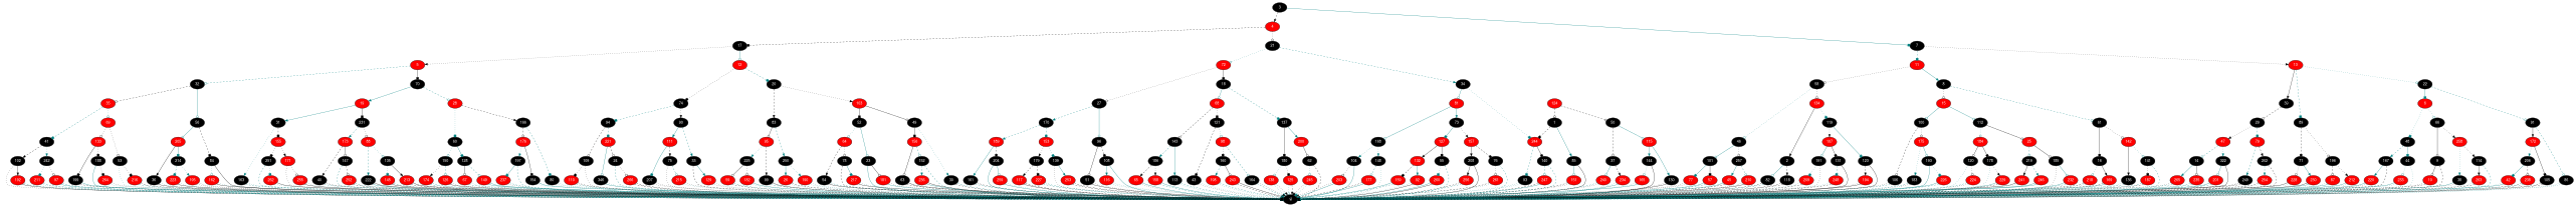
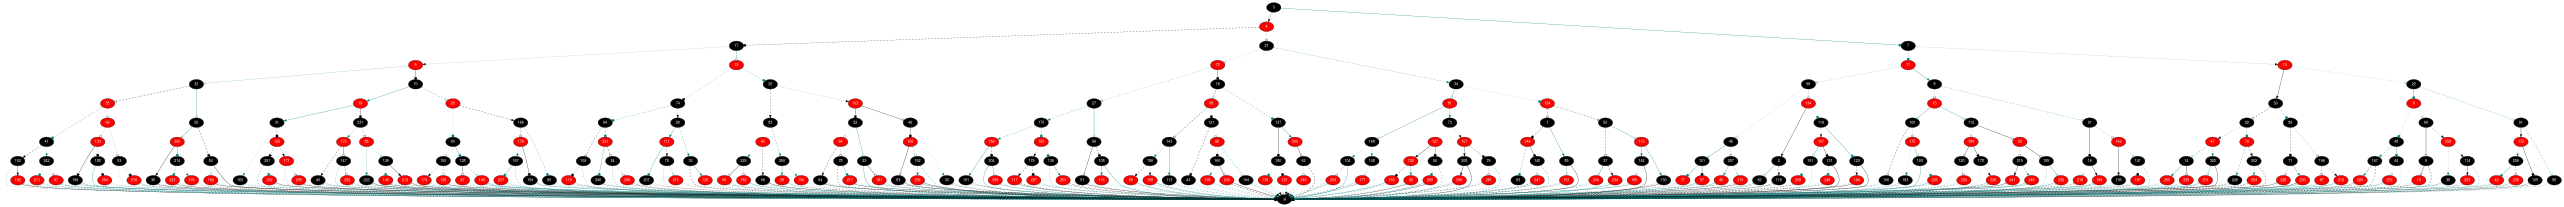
  digraph {
    node [fillcolor=" black" fontcolor=" white" fontname="Helvetica,Arial,sans-serif" style=filled]
    edge [arrowhead=odot color=teal fontname="Helvetica,Arial,sans-serif" style=dotted]
    nil
    3
    4 [fillcolor=" red"]
    21
    72 [fillcolor=" red"]
    27
    96
    51
    108
    116 [fillcolor=" red"]
    170
    153 [fillcolor=" red"]
    179
    117 [fillcolor=" red"]
    227 [fillcolor=" red"]
    139
    253 [fillcolor=" red"]
    189 [fillcolor=" red"]
    161
    204
    259 [fillcolor=" red"]
    18
    137
    180
    125 [fillcolor=" red"]
    138 [fillcolor=" red"]
    200 [fillcolor=" red"]
    62
    245 [fillcolor=" red"]
    68 [fillcolor=" red"]
    143
    186
    158 [fillcolor=" red"]
    65 [fillcolor=" red"]
    113
    121
    43
    98 [fillcolor=" red"]
    160
    243 [fillcolor=" red"]
    198 [fillcolor=" red"]
    164
    34
    81 [fillcolor=" red"]
    73
    127 [fillcolor=" red"]
    132 [fillcolor=red]
    92 [fillcolor=" red"]
    159 [fillcolor=" red"]
    55
    260 [fillcolor=" red"]
    157 [fillcolor=" red"]
    208
    256 [fillcolor=" red"]
    76
    261 [fillcolor=" red"]
    168
    104
    203 [fillcolor=" red"]
    148
    177 [fillcolor=" red"]
    124 [fillcolor=" red"]
    1
    85
    151 [fillcolor=" red"]
    244 [fillcolor=" red"]
    93
    140
    247 [fillcolor=" red"]
    50
    115 [fillcolor=" red"]
    144
    165 [fillcolor=" red"]
    130
    37
    234 [fillcolor=" red"]
    240 [fillcolor=" red"]
    17
    5 [fillcolor=" red"]
    70
    28 [fillcolor=" red"]
    166
    80
    176 [fillcolor=" red"]
    197
    237 [fillcolor=" red"]
    154
    60
    150
    174 [fillcolor=" red"]
    126 [fillcolor=" red"]
    128
    67 [fillcolor=" red"]
    149 [fillcolor=" red"]
    19 [fillcolor=" red"]
    231
    173 [fillcolor=" red"]
    40
    147
    252 [fillcolor=" red"]
    88 [fillcolor=" red"]
    222
    135
    145 [fillcolor=" red"]
    213 [fillcolor=" red"]
    31
    163
    155 [fillcolor=" red"]
    251
    262 [fillcolor=" red"]
    171 [fillcolor=red]
    255 [fillcolor=" red"]
    32
    56
    205 [fillcolor=" red"]
    214
    195 [fillcolor=" red"]
    223 [fillcolor=" red"]
    36
    84
    162 [fillcolor=" red"]
    35 [fillcolor=" red"]
    41
    102
    192 [fillcolor=" red"]
    242
    211 [fillcolor=" red"]
    97 [fillcolor=" red"]
    69 [fillcolor=red]
    133 [fillcolor=" red"]
    199
    188
    264 [fillcolor=" red"]
    53
    216 [fillcolor=" red"]
    12 [fillcolor=" red"]
    20
    103 [fillcolor=" red"]
    49
    30
    156 [fillcolor=" red"]
    63
    152
    236 [fillcolor=" red"]
    52
    23
    181 [fillcolor=" red"]
    64 [fillcolor=" red"]
    78
    217 [fillcolor=" red"]
    54
    83
    250
    190 [fillcolor=" red"]
    26 [fillcolor=" red"]
    95 [fillcolor=" red"]
    225
    182 [fillcolor=" red"]
    59 [fillcolor=" red"]
    99
    74
    94
    221 [fillcolor=" red"]
    n164 [label=346]
    24
    266 [fillcolor=" red"]
    109
    110 [fillcolor=" red"]
    90
    33
    129 [fillcolor=" red"]
    111 [fillcolor=" red"]
    75
    215 [fillcolor=" red"]
    207
    7
    11 [fillcolor=" red"]
    58
    134 [fillcolor=" red"]
    119
    107 [fillcolor=" red"]
    191
    209 [fillcolor=" red"]
    131
    248 [fillcolor=" red"]
    123
    194 [fillcolor=" red"]
    2
    118
    82
    46
    101
    57 [fillcolor=" red"]
    77 [fillcolor=" red"]
    257
    210 [fillcolor=" red"]
    45 [fillcolor=" red"]
    8
    61
    16
    169 [fillcolor=" red"]
    218 [fillcolor=" red"]
    142 [fillcolor=" red"]
    136
    141
    187 [fillcolor=" red"]
    15 [fillcolor=" red"]
    100
    106
    175 [fillcolor=" red"]
    193
    226 [fillcolor=" red"]
    183
    112
    184 [fillcolor=" red"]
    178
    229 [fillcolor=" red"]
    120
    224 [fillcolor=" red"]
    25 [fillcolor=" red"]
    185
    232 [fillcolor=" red"]
    219
    241 [fillcolor=" red"]
    246 [fillcolor=" red"]
    13 [fillcolor=" red"]
    39
    29
    47 [fillcolor=" red"]
    14
    235 [fillcolor=" red"]
    265 [fillcolor=" red"]
    n233 [label=322]
    201 [fillcolor=" red"]
    79 [fillcolor=" red"]
    249
    202
    254 [fillcolor=" red"]
    89
    71
    230 [fillcolor=" red"]
    228 [fillcolor=" red"]
    196
    212 [fillcolor=" red"]
    87 [fillcolor=" red"]
    22
    91
    172 [fillcolor=" red"]
    206
    238 [fillcolor=" red"]
    42 [fillcolor=" red"]
    105
    86
    6 [fillcolor=" red"]
    48
    44
    233 [fillcolor=" red"]
    167
    220 [fillcolor=" red"]
    66
    9
    10 [fillcolor=" red"]
    258 [fillcolor=" red"]
    114
    263 [fillcolor=" red"]
    38
    subgraph sub_1 {
      nil
      3
      4
      21
      72
      27
      96
      51
      108
      116
      170
      153
      179
      117
      227
      139
      253
      189
      161
      204
      259
      18
      137
      180
      125
      138
      200
      62
      245
      68
      143
      186
      158
      65
      113
      121
      43
      98
      160
      243
      198
      164
      34
      81
      73
      127
      132
      92
      159
      55
      260
      157
      208
      256
      76
      261
      168
      104
      203
      148
      177
      124
      1
      85
      151
      244
      93
      140
      247
      50
      115
      144
      165
      130
      37
      234
      240
      17
      5
      70
      28
      166
      80
      176
      197
      237
      154
      60
      150
      174
      126
      128
      67
      149
      19
      231
      173
      40
      147
      252
      88
      222
      135
      145
      213
      31
      163
      155
      251
      262
      171
      255
      32
      56
      205
      214
      195
      223
      36
      84
      162
      35
      41
      102
      192
      242
      211
      97
      69
      133
      199
      188
      264
      53
      216
      12
      20
      103
      49
      30
      156
      63
      152
      236
      52
      23
      181
      64
      78
      217
      54
      83
      250
      190
      26
      95
      225
      182
      59
      99
      74
      94
      221
      n164
      24
      266
      109
      110
      90
      33
      129
      111
      75
      215
      207
      7
      11
      58
      134
      119
      107
      191
      209
      131
      248
      123
      194
      2
      118
      82
      46
      101
      57
      77
      257
      210
      45
      8
      61
      16
      169
      218
      142
      136
      141
      187
      15
      100
      106
      175
      193
      226
      183
      112
      184
      178
      229
      120
      224
      25
      185
      232
      219
      241
      246
      13
      39
      29
      47
      14
      235
      265
      n233
      201
      79
      249
      202
      254
      89
      71
      230
      228
      196
      212
      87
      22
      91
      172
      206
      238
      42
      105
      86
      6
      48
      44
      233
      167
      220
      66
      9
      10
      258
      114
      263
      38
    }
    3 -> 4 [arrowhead=normal color=black style=dashed]
    3 -> 7 [arrowhead=box style=solid]
    4 -> 21 [color=black]
    4 -> 17 [arrowhead=box color=black style=dashed]
    21 -> 72
    21 -> 34 [arrowhead=normal style=dashed]
    72 -> 27 [color=black]
    72 -> 18 [arrowhead=box color=black style=solid]
    27 -> 96 [style=solid]
    27 -> 170 [arrowhead=normal style=dashed]
    96 -> 51 [color=black style=solid]
    96 -> 108 [arrowhead=box color=black style=dashed]
    51 -> nil [arrowhead=box color=black style=solid]
    51 -> nil [arrowhead=normal color=black]
    108 -> nil [arrowhead=normal style=solid]
    108 -> 116 [arrowhead=normal style=solid]
    116 -> nil
    116 -> nil
    170 -> 153 [arrowhead=box style=dashed]
    170 -> 189 [arrowhead=normal style=dashed]
    153 -> 179 [arrowhead=normal color=black]
    153 -> 139 [arrowhead=box]
    179 -> 117 [arrowhead=normal color=black style=dashed]
    179 -> 227 [arrowhead=box color=black style=dashed]
    117 -> nil [color=black style=solid]
    117 -> nil [arrowhead=normal color=black style=dashed]
    227 -> nil [arrowhead=normal style=dashed]
    227 -> nil [style=dashed]
    139 -> nil [arrowhead=box color=black]
    139 -> 253 [arrowhead=normal style=solid]
    253 -> nil [color=black style=dashed]
    253 -> nil [color=black style=dashed]
    189 -> 161 [arrowhead=normal style=solid]
    189 -> 204 [arrowhead=box color=black style=dashed]
    161 -> nil [style=dashed]
    161 -> nil [arrowhead=normal color=black style=dashed]
    204 -> nil [arrowhead=normal style=solid]
    204 -> 259 [style=solid]
    259 -> nil [style=solid]
    259 -> nil [arrowhead=box]
    18 -> 137 [arrowhead=box style=dashed]
    18 -> 68 [style=solid]
    137 -> 180 [arrowhead=box color=black style=solid]
    137 -> 200 [arrowhead=normal style=solid]
    180 -> 125 [arrowhead=box color=black]
-   180 -> 138
+   180 -> 138 [arrowhead=box]
    125 -> nil
    125 -> nil [arrowhead=normal color=black style=dashed]
    138 -> nil [arrowhead=normal]
    138 -> nil [arrowhead=normal color=black]
    200 -> 62 [color=black style=solid]
    62 -> nil [arrowhead=normal color=black style=dashed]
    62 -> 245
    245 -> nil [arrowhead=box color=black]
    245 -> nil [arrowhead=box]
    68 -> 143 [color=black style=dashed]
    68 -> 121 [arrowhead=box color=black]
    143 -> 186 [arrowhead=normal style=dashed]
    143 -> 113 [arrowhead=normal style=solid]
    186 -> 158 [arrowhead=normal color=black]
    186 -> 65 [arrowhead=normal color=black style=dashed]
    158 -> nil [arrowhead=normal style=dashed]
    158 -> nil [style=solid]
    65 -> nil [arrowhead=normal color=black]
    65 -> nil [style=solid]
    113 -> nil [arrowhead=box]
    113 -> nil [arrowhead=box style=dashed]
    121 -> 43 [arrowhead=box color=black style=dashed]
    121 -> 98
    43 -> nil [arrowhead=normal color=black]
    43 -> nil [arrowhead=normal]
    98 -> 160 [arrowhead=box color=black]
    98 -> 164 [style=dashed]
    160 -> 243 [color=black style=solid]
    160 -> 198 [arrowhead=normal style=dashed]
    243 -> nil [arrowhead=box color=black style=dashed]
    243 -> nil [arrowhead=normal color=black style=solid]
    198 -> nil [arrowhead=normal]
    198 -> nil [style=dashed]
    164 -> nil [arrowhead=normal style=dashed]
    164 -> nil [arrowhead=normal color=black]
    34 -> 81 [style=solid]
-   34 -> 244 [arrowhead=box]
+   34 -> 124 [arrowhead=box]
    81 -> 73 [arrowhead=normal style=solid]
    81 -> 168 [style=solid]
-   73 -> 127 [arrowhead=box style=solid]
    73 -> 157 [arrowhead=normal color=black]
    127 -> 132 [arrowhead=normal color=black style=solid]
    127 -> 55 [arrowhead=box color=black style=solid]
    132 -> 92 [arrowhead=normal style=solid]
    132 -> 159 [arrowhead=box color=black style=dashed]
    92 -> nil [arrowhead=normal]
    92 -> nil [color=black style=solid]
    159 -> nil [arrowhead=normal style=solid]
    159 -> nil [style=dashed]
    55 -> nil [arrowhead=normal style=dashed]
    55 -> 260 [arrowhead=box]
    260 -> nil [style=solid]
    260 -> nil [arrowhead=normal color=black style=solid]
    157 -> 208 [arrowhead=normal color=black style=solid]
    157 -> 76 [arrowhead=box color=black style=dashed]
    208 -> nil [arrowhead=box color=black style=solid]
    208 -> 256 [arrowhead=normal color=black style=solid]
    256 -> nil [arrowhead=box color=black style=dashed]
    256 -> nil [style=dashed]
    76 -> nil [arrowhead=box style=dashed]
    76 -> 261 [color=black]
    261 -> nil [arrowhead=normal color=black style=dashed]
    261 -> nil [arrowhead=normal]
    168 -> 104 [arrowhead=normal]
    168 -> 148 [arrowhead=normal]
    104 -> nil [arrowhead=box style=solid]
    104 -> 203 [color=black]
    203 -> nil [arrowhead=normal color=black]
    203 -> nil [style=solid]
    148 -> nil [arrowhead=box]
    148 -> 177 [style=dashed]
    177 -> nil [arrowhead=normal color=black style=dashed]
    177 -> nil [arrowhead=box style=solid]
    124 -> 1 [color=black style=dashed]
    124 -> 50 [color=black style=dashed]
    1 -> 85 [arrowhead=normal style=solid]
    1 -> 244 [arrowhead=box color=black style=dashed]
    85 -> nil [arrowhead=box color=black style=solid]
    85 -> 151 [style=solid]
    151 -> nil [arrowhead=normal color=black style=dashed]
    151 -> nil [color=black]
    244 -> 93 [arrowhead=box style=dashed]
    244 -> 140 [arrowhead=box color=black style=solid]
    93 -> nil
    93 -> nil
    140 -> nil [arrowhead=box style=dashed]
    140 -> 247 [style=dashed]
    247 -> nil [color=black style=dashed]
    247 -> nil [arrowhead=normal style=solid]
    50 -> 115 [style=solid]
    50 -> 37 [color=black style=dashed]
    115 -> 144 [arrowhead=normal style=solid]
    115 -> 130 [arrowhead=normal style=solid]
    144 -> nil [color=black style=solid]
    144 -> 165
    165 -> nil
    165 -> nil [style=solid]
    130 -> nil [arrowhead=box color=black]
    130 -> nil [arrowhead=box color=black style=solid]
    37 -> 234 [arrowhead=normal color=black style=dashed]
    37 -> 240 [style=solid]
    234 -> nil
    234 -> nil [arrowhead=normal style=solid]
    240 -> nil [style=dashed]
    240 -> nil [arrowhead=normal color=black]
    17 -> 5 [arrowhead=normal color=black]
    17 -> 12 [style=solid]
    5 -> 70 [arrowhead=box color=black style=solid]
    5 -> 32 [style=dashed]
    70 -> 28 [style=dashed]
    70 -> 19 [arrowhead=normal style=solid]
    28 -> 166 [arrowhead=normal color=black style=dashed]
    28 -> 60 [arrowhead=box]
    166 -> 80 [arrowhead=box style=dashed]
    166 -> 176 [color=black style=dashed]
    80 -> nil [arrowhead=box]
    80 -> nil [arrowhead=normal]
    176 -> 197 [arrowhead=normal]
    176 -> 154 [arrowhead=box color=black style=solid]
    197 -> nil [arrowhead=normal style=dashed]
    197 -> 237 [arrowhead=box style=solid]
    237 -> nil [color=black]
    237 -> nil [arrowhead=box style=dashed]
    154 -> nil [arrowhead=normal]
    154 -> nil [arrowhead=normal style=solid]
    60 -> 150
    60 -> 128 [arrowhead=box style=solid]
    150 -> 174 [arrowhead=normal color=black]
    150 -> 126 [style=dashed]
    174 -> nil [style=dashed]
    174 -> nil [style=dashed]
    126 -> nil [color=black style=solid]
    126 -> nil [arrowhead=normal color=black]
    128 -> 67 [color=black style=solid]
    128 -> 149 [style=dashed]
    67 -> nil [style=dashed]
    67 -> nil [arrowhead=box]
    149 -> nil [arrowhead=box style=solid]
    149 -> nil [style=solid]
    19 -> 231 [arrowhead=box color=black style=solid]
    19 -> 31 [arrowhead=normal style=solid]
    231 -> 173 [arrowhead=normal style=dashed]
    231 -> 88 [color=black]
    173 -> 40 [arrowhead=normal color=black style=dashed]
    173 -> 147 [color=black style=solid]
    40 -> nil [style=dashed]
    40 -> nil [color=black style=dashed]
    147 -> nil [style=dashed]
    147 -> 252 [color=black style=dashed]
    252 -> nil [arrowhead=box color=black style=dashed]
    252 -> nil [style=dashed]
    88 -> 222 [arrowhead=normal style=dashed]
    88 -> 135
    222 -> nil [style=solid]
    222 -> nil [arrowhead=normal color=black style=solid]
    135 -> 145 [arrowhead=box]
    135 -> 213 [arrowhead=normal color=black style=solid]
    145 -> nil [color=black style=solid]
    145 -> nil [arrowhead=box style=dashed]
    213 -> nil [arrowhead=box color=black style=dashed]
    213 -> nil [arrowhead=box color=black style=solid]
    31 -> 163 [arrowhead=normal]
    31 -> 155 [arrowhead=box color=black style=dashed]
    163 -> nil [arrowhead=box style=dashed]
    163 -> nil
    155 -> 251 [arrowhead=box color=black]
    155 -> 171 [arrowhead=normal color=black]
    251 -> nil [style=dashed]
    251 -> 262 [arrowhead=box]
    262 -> nil
    262 -> nil [color=black style=solid]
    171 -> nil [color=black]
    171 -> 255 [color=black]
    255 -> nil [color=black style=solid]
    255 -> nil [arrowhead=normal]
    32 -> 56 [style=solid]
    32 -> 35 [color=black style=dashed]
    56 -> 205 [style=solid]
    56 -> 84 [arrowhead=box color=black style=dashed]
    205 -> 214 [arrowhead=box style=solid]
    205 -> 36 [arrowhead=normal color=black style=solid]
    214 -> 195 [arrowhead=normal]
    214 -> 223 [arrowhead=box style=dashed]
    195 -> nil [arrowhead=normal color=black]
    195 -> nil [arrowhead=box color=black]
    223 -> nil [arrowhead=normal color=black style=solid]
    223 -> nil
    36 -> nil [color=black style=solid]
    36 -> nil
    84 -> nil [arrowhead=box color=black style=solid]
    84 -> 162
    162 -> nil [arrowhead=box color=black style=solid]
    162 -> nil [arrowhead=normal]
    35 -> 41 [arrowhead=box style=dashed]
    35 -> 69
    41 -> 102 [arrowhead=normal color=black style=dashed]
    41 -> 242 [arrowhead=normal]
    102 -> nil [color=black]
    102 -> 192 [arrowhead=normal color=black style=solid]
    192 -> nil [arrowhead=normal color=black style=solid]
    192 -> nil [arrowhead=normal style=dashed]
    242 -> 211 [arrowhead=box]
    242 -> 97 [color=black]
    211 -> nil [arrowhead=normal]
    211 -> nil [style=dashed]
    97 -> nil [arrowhead=normal style=solid]
    97 -> nil [arrowhead=normal style=dashed]
    69 -> 133 [color=black]
    69 -> 53 [color=black]
    133 -> 199 [arrowhead=box color=black style=solid]
    133 -> 188 [arrowhead=box color=black]
    199 -> nil [arrowhead=normal color=black style=dashed]
    199 -> nil [arrowhead=normal style=solid]
    188 -> nil [style=solid]
    188 -> 264 [arrowhead=box color=black]
    264 -> nil [arrowhead=box]
    264 -> nil [color=black]
    53 -> nil [arrowhead=box]
    53 -> 216 [arrowhead=box color=black]
    216 -> nil [arrowhead=normal style=dashed]
    216 -> nil [arrowhead=normal color=black style=dashed]
    12 -> 20 [arrowhead=box style=dashed]
    12 -> 74 [arrowhead=box color=black]
    20 -> 103 [arrowhead=normal color=black]
    20 -> 83 [arrowhead=normal color=black style=dashed]
    103 -> 49 [color=black style=solid]
    103 -> 52 [arrowhead=box color=black style=solid]
    49 -> 30 [arrowhead=normal]
    49 -> 156 [arrowhead=box color=black style=solid]
    30 -> nil [arrowhead=box color=black style=dashed]
    30 -> nil [style=dashed]
    156 -> 63 [color=black style=solid]
    156 -> 152 [style=dashed]
    63 -> nil [arrowhead=normal color=black style=dashed]
    63 -> nil [arrowhead=normal color=black style=solid]
    152 -> nil [arrowhead=box style=dashed]
    152 -> 236 [arrowhead=normal style=dashed]
    236 -> nil [style=solid]
    236 -> nil [arrowhead=box color=black style=solid]
    52 -> 23 [style=solid]
    52 -> 64
    23 -> nil [arrowhead=normal style=solid]
    23 -> 181 [color=black style=solid]
    181 -> nil [arrowhead=box style=solid]
    181 -> nil [color=black]
    64 -> 78 [color=black]
    64 -> 54 [arrowhead=normal color=black style=dashed]
    78 -> nil [color=black style=dashed]
    78 -> 217 [arrowhead=box style=solid]
    217 -> nil [arrowhead=box color=black style=solid]
    217 -> nil [arrowhead=normal]
    54 -> nil [arrowhead=normal color=black style=solid]
    54 -> nil [arrowhead=normal style=dashed]
    83 -> 250 [arrowhead=normal style=dashed]
-   83 -> 95 [color=black style=solid]
    250 -> 190 [arrowhead=normal]
    250 -> 26 [arrowhead=normal style=solid]
    190 -> nil [arrowhead=normal]
    190 -> nil
    26 -> nil
    26 -> nil [arrowhead=box color=black style=dashed]
    95 -> 225 [arrowhead=normal]
    95 -> 99 [arrowhead=normal color=black style=dashed]
    225 -> 182 [color=black]
    225 -> 59 [color=black style=solid]
    182 -> nil
    182 -> nil [style=solid]
    59 -> nil [arrowhead=normal color=black style=dashed]
    59 -> nil [arrowhead=normal style=dashed]
    99 -> nil [arrowhead=box style=dashed]
    99 -> nil [color=black style=solid]
    74 -> 94 [arrowhead=box style=dashed]
    74 -> 90 [arrowhead=normal color=black]
    94 -> 221 [arrowhead=box style=dashed]
    94 -> 109 [color=black style=dashed]
-   221 -> n164 [style=solid]
+   221 -> n164 [arrowhead=box style=solid]
    221 -> 24 [color=black style=dashed]
    n164 -> nil [arrowhead=normal style=solid]
    n164 -> nil [arrowhead=normal]
    24 -> nil [arrowhead=normal style=dashed]
    24 -> 266 [color=black]
    266 -> nil [arrowhead=normal color=black style=dashed]
    266 -> nil [arrowhead=normal color=black style=dashed]
    109 -> nil [color=black]
    109 -> 110 [arrowhead=box color=black]
    110 -> nil [arrowhead=box style=dashed]
    110 -> nil [arrowhead=normal color=black style=dashed]
    90 -> 33 [arrowhead=normal style=dashed]
    90 -> 111 [arrowhead=normal style=solid]
    33 -> nil [arrowhead=box color=black style=dashed]
    33 -> 129 [arrowhead=normal style=solid]
    129 -> nil [arrowhead=normal color=black]
    129 -> nil
    111 -> 75 [arrowhead=normal color=black style=dashed]
    111 -> 207 [arrowhead=box style=solid]
    75 -> nil [color=black]
    75 -> 215 [style=dashed]
    215 -> nil [arrowhead=normal]
    215 -> nil [arrowhead=normal color=black]
    207 -> nil [color=black]
    207 -> nil [arrowhead=box color=black]
    7 -> 11 [arrowhead=box style=dashed]
    7 -> 13 [arrowhead=normal color=black]
    11 -> 58 [color=black]
    11 -> 8 [arrowhead=normal style=solid]
    58 -> 134 [color=black]
    58 -> 46
    134 -> 119 [arrowhead=box]
    134 -> 2 [arrowhead=normal color=black style=solid]
    119 -> 107 [arrowhead=normal color=black]
    119 -> 123 [arrowhead=box style=solid]
    107 -> 191 [style=solid]
    107 -> 131 [arrowhead=box color=black style=solid]
    191 -> nil [color=black]
    191 -> 209 [arrowhead=box]
    209 -> nil [arrowhead=normal]
    209 -> nil [arrowhead=normal color=black style=dashed]
    131 -> nil [arrowhead=box color=black style=solid]
    131 -> 248 [arrowhead=box style=dashed]
    248 -> nil [arrowhead=normal]
    248 -> nil [color=black style=dashed]
    123 -> nil [color=black style=solid]
    123 -> 194 [arrowhead=normal color=black style=dashed]
    194 -> nil [color=black]
    194 -> nil [arrowhead=normal color=black style=solid]
    2 -> 118 [arrowhead=normal color=black style=dashed]
    2 -> 82 [style=solid]
    118 -> nil [arrowhead=box color=black style=dashed]
    118 -> nil [arrowhead=normal color=black style=dashed]
    82 -> nil [arrowhead=normal color=black style=dashed]
    82 -> nil [style=dashed]
    46 -> 101 [style=solid]
    46 -> 257 [color=black]
    101 -> 57 [arrowhead=box color=black style=solid]
    101 -> 77 [arrowhead=box style=solid]
    57 -> nil [arrowhead=normal style=solid]
    57 -> nil [arrowhead=box style=dashed]
    77 -> nil [color=black]
    77 -> nil [arrowhead=normal color=black]
    257 -> 210 [style=dashed]
    257 -> 45 [arrowhead=normal style=solid]
    210 -> nil [color=black]
    210 -> nil [color=black style=solid]
    45 -> nil [style=solid]
    45 -> nil [color=black style=dashed]
    8 -> 61 [style=dashed]
    8 -> 15 [color=black]
    61 -> 16 [arrowhead=box color=black style=solid]
    61 -> 142 [color=black]
    16 -> 169 [arrowhead=normal color=black style=solid]
    16 -> 218
    169 -> nil [arrowhead=box color=black style=dashed]
    169 -> nil [arrowhead=normal style=solid]
    218 -> nil [arrowhead=normal color=black style=dashed]
    218 -> nil [arrowhead=normal]
    142 -> 136 [arrowhead=normal color=black style=solid]
    142 -> 141
    136 -> nil [arrowhead=box]
    136 -> nil [arrowhead=box style=dashed]
    141 -> nil [arrowhead=box style=dashed]
    141 -> 187 [arrowhead=box color=black]
    187 -> nil [arrowhead=box style=dashed]
    187 -> nil [color=black style=dashed]
    15 -> 100 [style=solid]
    15 -> 112 [style=solid]
    100 -> 106 [color=black style=dashed]
    100 -> 175 [color=black]
    106 -> nil [arrowhead=normal color=black]
    106 -> nil [style=dashed]
    175 -> 193 [style=solid]
    175 -> 183 [arrowhead=normal]
    193 -> nil [arrowhead=normal style=solid]
    193 -> 226 [arrowhead=box]
    226 -> nil [arrowhead=box style=solid]
    226 -> nil [style=dashed]
    183 -> nil [style=dashed]
    183 -> nil [color=black]
    112 -> 184
    112 -> 25 [color=black style=solid]
    184 -> 178 [arrowhead=box color=black style=solid]
    184 -> 120 [color=black style=solid]
    178 -> nil [arrowhead=normal]
    178 -> 229 [arrowhead=normal color=black]
    229 -> nil [style=solid]
    229 -> nil [color=black style=dashed]
    120 -> nil
    120 -> 224 [color=black]
    224 -> nil [arrowhead=box style=dashed]
    224 -> nil [arrowhead=box color=black]
    25 -> 185 [color=black style=solid]
    25 -> 219 [style=dashed]
    185 -> nil [arrowhead=normal color=black]
    185 -> 232 [style=solid]
    232 -> nil [style=solid]
    232 -> nil [arrowhead=normal style=dashed]
    219 -> 241 [arrowhead=normal color=black style=solid]
    219 -> 246 [arrowhead=normal style=dashed]
    241 -> nil [arrowhead=box color=black style=solid]
    241 -> nil [arrowhead=box]
    246 -> nil [arrowhead=box style=solid]
    246 -> nil [style=solid]
    13 -> 39 [arrowhead=normal color=black style=solid]
    13 -> 22
    39 -> 29 [color=black style=dashed]
-   13 -> 89 [arrowhead=box style=dashed]
+   39 -> 89 [arrowhead=box style=dashed]
    29 -> 47 [arrowhead=normal color=black]
    29 -> 79 [arrowhead=box style=dashed]
    47 -> 14 [style=dashed]
    47 -> n233 [arrowhead=normal]
    14 -> 235 [color=black style=solid]
    14 -> 265 [arrowhead=normal style=solid]
    235 -> nil [arrowhead=normal style=dashed]
    235 -> nil [arrowhead=normal style=dashed]
    265 -> nil [color=black]
    265 -> nil [arrowhead=normal style=dashed]
    n233 -> nil [color=black style=solid]
    n233 -> 201 [style=solid]
    201 -> nil [style=solid]
    201 -> nil [arrowhead=box style=dashed]
    79 -> 249 [arrowhead=normal style=dashed]
    79 -> 202 [arrowhead=normal color=black style=dashed]
    249 -> nil [color=black style=dashed]
    249 -> nil [arrowhead=normal color=black style=dashed]
    202 -> nil [arrowhead=normal color=black style=dashed]
    202 -> 254 [arrowhead=normal style=dashed]
    254 -> nil [arrowhead=normal color=black style=dashed]
    254 -> nil [arrowhead=normal]
    89 -> 71 [arrowhead=box color=black style=dashed]
    89 -> 196 [color=black]
    71 -> 230 [arrowhead=normal style=solid]
    71 -> 228 [color=black]
    230 -> nil [arrowhead=box color=black style=solid]
    230 -> nil [style=solid]
    228 -> nil [arrowhead=box color=black style=solid]
    228 -> nil [arrowhead=normal]
    196 -> 212 [arrowhead=normal color=black]
    196 -> 87 [color=black style=dashed]
    212 -> nil [style=solid]
    212 -> nil
    87 -> nil
    87 -> nil [style=solid]
    22 -> 91 [style=dashed]
    22 -> 6 [arrowhead=box style=solid]
    91 -> 172 [arrowhead=normal color=black style=solid]
    91 -> 86 [style=dashed]
    172 -> 206 [arrowhead=normal]
    172 -> 105 [arrowhead=box color=black style=solid]
    206 -> 238 [color=black style=dashed]
    206 -> 42 [arrowhead=box style=solid]
    238 -> nil [arrowhead=box color=black style=dashed]
    238 -> nil [arrowhead=normal style=dashed]
    42 -> nil [arrowhead=normal]
    42 -> nil [arrowhead=box style=solid]
    105 -> nil [arrowhead=box color=black style=dashed]
    105 -> nil [arrowhead=normal color=black style=dashed]
    86 -> nil [arrowhead=box]
    86 -> nil [arrowhead=box]
    6 -> 48 [arrowhead=box]
    6 -> 66
    48 -> 44 [arrowhead=box style=solid]
    48 -> 167 [arrowhead=normal style=dashed]
    44 -> nil [arrowhead=normal]
    44 -> 233
    233 -> nil [arrowhead=box style=solid]
    233 -> nil [arrowhead=normal]
    167 -> nil [arrowhead=box color=black style=dashed]
    167 -> 220 [arrowhead=normal style=solid]
    220 -> nil [arrowhead=box style=solid]
    220 -> nil [color=black]
    66 -> 9 [color=black style=solid]
    66 -> 258 [arrowhead=normal color=black]
    9 -> nil [color=black style=dashed]
    9 -> 10 [color=black style=solid]
    10 -> nil [arrowhead=normal color=black]
    10 -> nil [arrowhead=box color=black style=dashed]
    258 -> 114 [arrowhead=normal color=black]
    258 -> 38 [arrowhead=normal]
    114 -> nil [arrowhead=normal style=dashed]
    114 -> 263 [arrowhead=normal color=black style=solid]
    263 -> nil [arrowhead=normal]
    263 -> nil [arrowhead=box color=black style=dashed]
    38 -> nil [arrowhead=normal style=solid]
    38 -> nil [arrowhead=box color=black]
  }
